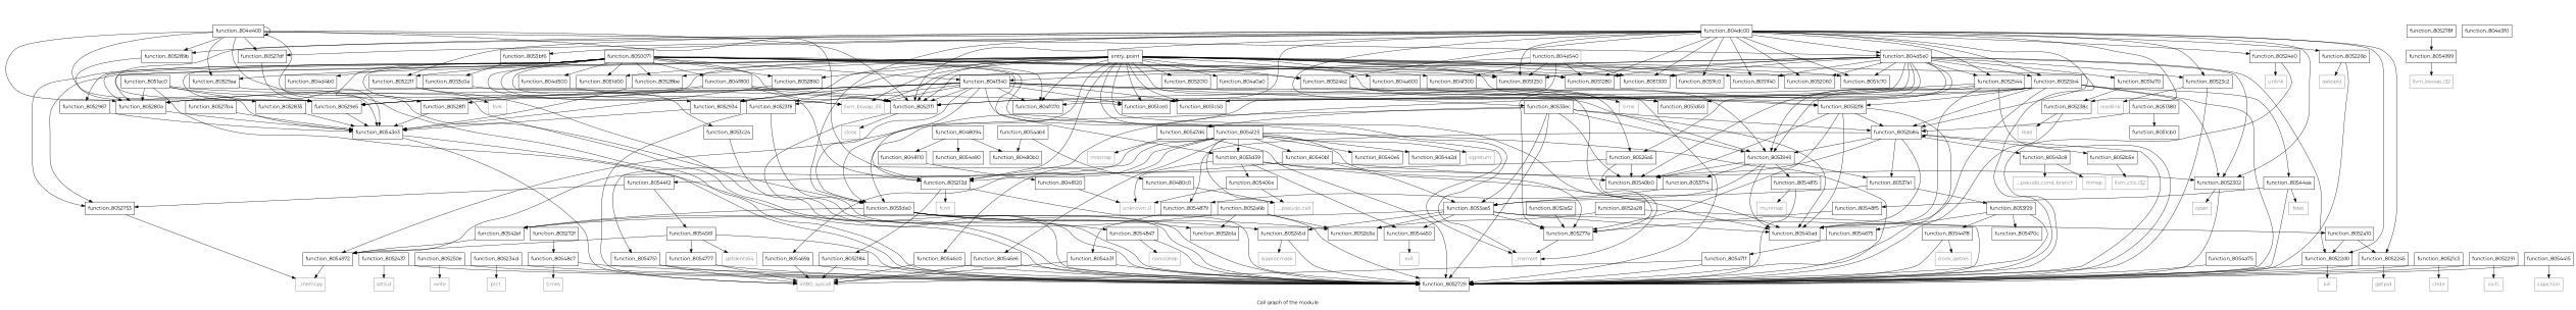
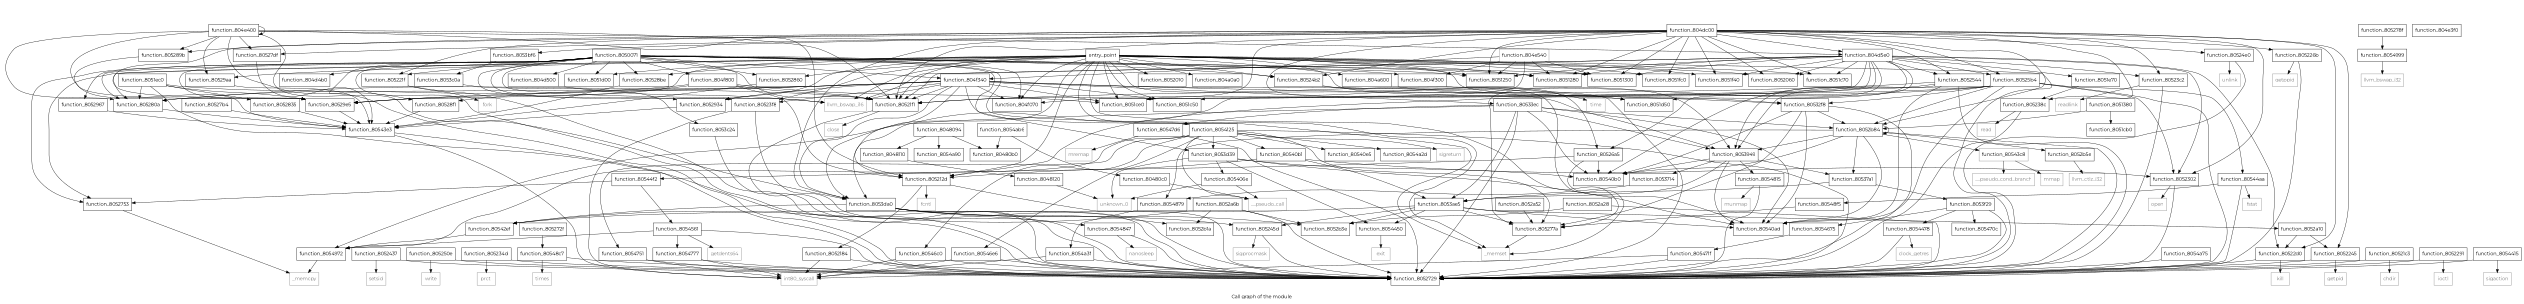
  digraph {
    fontname=Montserrat
    label="Call graph of the module."
    node [fontname=Montserrat shape=record]
    edge [fontname=Montserrat]
    n1 [label="{function_8051ec0}"]
    n2 [label="{function_80529e5}"]
    n3 [label="{function_8052729}"]
    n4 [label="{function_80521f1}"]
    n5 [label="{function_805280a}"]
    n6 [label="{function_8052835}"]
    n7 [label="{function_80543e3}"]
    n8 [color=gray50 fontcolor=gray50 label="{close}"]
    n9 [label="{function_8051f40}"]
    n10 [label="{function_8052b5e}"]
    n11 [color=gray50 fontcolor=gray50 label="{llvm_ctlz_i32}"]
    n12 [label="{function_80523f8}"]
    n13 [color=gray50 fontcolor=gray50 label="{int80_syscall}"]
    n14 [label="{function_8052860}"]
    n15 [label="{function_8052437}"]
    n16 [color=gray50 fontcolor=gray50 label="{setsid}"]
    n17 [label="{function_805289b}"]
    n18 [label="{function_80528be}"]
    n19 [label="{function_805245d}"]
    n20 [color=gray50 fontcolor=gray50 label="{sigprocmask}"]
    n21 [label="{function_80528f1}"]
    n22 [label="{function_8052934}"]
    n23 [label="{function_80524b2}"]
    n24 [color=gray50 fontcolor=gray50 label="{time}"]
    n25 [label="{function_8052967}"]
    n26 [label="{function_80524e0}"]
    n27 [color=gray50 fontcolor=gray50 label="{unlink}"]
    n28 [label="{function_805250e}"]
    n29 [color=gray50 fontcolor=gray50 label="{write}"]
    n30 [label="{function_80529aa}"]
    n31 [label="{function_8052544}"]
    n32 [label="{function_8053949}"]
    n33 [label="{function_80540ad}"]
    n34 [label="{function_80540b0}"]
    n35 [label="{function_8053ae5}"]
    n36 [label="{function_80537a1}"]
    n37 [label="{function_8053714}"]
    n38 [label="{function_8054815}"]
    n39 [label="{function_80525b4}"]
    n40 [label="{function_805212d}"]
    n41 [label="{function_80532f8}"]
    n42 [label="{function_8052302}"]
    n43 [label="{function_8052b84}"]
    n44 [label="{function_80544aa}"]
    n45 [label="{function_8052184}"]
    n46 [color=gray50 fontcolor=gray50 label="{fcntl}"]
    n47 [label="{function_805277a}"]
    n48 [color=gray50 fontcolor=gray50 label="{open}"]
-   n49 [label="{function_80543c8}"]
+   n49 [label="{function_80543c8}" color=gray50]
    n50 [label="{function_8054879}"]
    n51 [label="{function_80548f5}"]
    n52 [color=gray50 fontcolor=gray50 label="{fstat}"]
    n53 [label="{function_80533ec}"]
    n54 [label="{function_80547d6}"]
    n55 [label="{function_8054972}"]
    n56 [label="{function_8052a10}"]
    n57 [label="{function_8052b3e}"]
    n58 [label="{function_80542ef}"]
    n59 [label="{function_8054450}"]
    n60 [color=gray50 fontcolor=gray50 label="{mremap}"]
    n61 [color=gray50 fontcolor=gray50 label="{_memcpy}"]
    n62 [label="{function_80526a5}"]
    n63 [label="{function_80544f2}"]
    n64 [label="{function_8052753}"]
    n65 [label="{function_8054561}"]
    n66 [label="{function_8052245}"]
    n67 [label="{function_80522d0}"]
    n68 [color=gray50 fontcolor=gray50 label="{getpid}"]
    n69 [color=gray50 fontcolor=gray50 label="{kill}"]
    n70 [label="{function_8052a28}"]
    n71 [label="{function_805234d}"]
    n72 [color=gray50 fontcolor=gray50 label="{prctl}"]
    n73 [label="{function_805272f}"]
    n74 [label="{function_80548c7}"]
    n75 [color=gray50 fontcolor=gray50 label="{times}"]
    n76 [label="{function_8051fc0}"]
    n77 [label="{function_80527b4}"]
    n78 [label="{function_8052010}"]
    n79 [label="{function_8052060}"]
    n80 [label="{function_80521c3}"]
    n81 [color=gray50 fontcolor=gray50 label="{chdir}"]
    n82 [label="{function_805221f}"]
    n83 [color=gray50 fontcolor=gray50 label="{fork}"]
    n84 [label="{function_805226b}"]
    n85 [color=gray50 fontcolor=gray50 label="{getppid}"]
    n86 [label="{function_805238c}"]
    n87 [color=gray50 fontcolor=gray50 label="{read}"]
    n88 [label="{function_80527df}"]
    n89 [label="{function_8052a52}"]
    n90 [color=gray50 fontcolor=gray50 label="{_memset}"]
    n91 [label="{function_8052291}"]
    n92 [color=gray50 fontcolor=gray50 label="{ioctl}"]
    n93 [label="{function_80523c2}"]
    n94 [color=gray50 fontcolor=gray50 label="{readlink}"]
    n95 [label="{function_8052a6b}"]
    n96 [label="{function_8052b1a}"]
    n97 [label="{function_8053f29}"]
    n98 [color=gray50 fontcolor=gray50 label="{mmap}"]
    n99 [color=gray50 fontcolor=gray50 label="{__pseudo_cond_branch}"]
    n100 [label="{function_8054a3f}"]
    n101 [label="{function_805278f}"]
    n102 [label="{function_8054999}"]
    n103 [color=gray50 fontcolor=gray50 label="{llvm_bswap_i32}"]
    n104 [label="{function_8054a75}"]
    n105 [label="{function_8054478}"]
    n106 [label="{function_8054675}"]
    n107 [label="{function_805470c}"]
    n108 [color=gray50 fontcolor=gray50 label="{munmap}"]
    n109 [color=gray50 fontcolor=gray50 label="{exit}"]
    n110 [label="{function_8053bf6}"]
    n111 [label="{function_8053c0a}"]
    n112 [label="{function_8053c24}"]
    n113 [label="{function_8053d39}"]
    n114 [label="{function_805406e}"]
    n115 [color=gray50 fontcolor=gray50 label="{unknown_0}"]
    n116 [color=gray50 fontcolor=gray50 label="{__pseudo_call}"]
    n117 [label="{function_8053da0}"]
    n118 [label="{function_8054847}"]
    n119 [color=gray50 fontcolor=gray50 label="{nanosleep}"]
    n120 [color=gray50 fontcolor=gray50 label="{clock_getres}"]
    n121 [label="{function_805471f}"]
    n122 [label="{function_80540b1}"]
    n123 [label="{function_80540e5}"]
    n124 [label="{function_8054125}"]
-   n125 [label="{function_805469a}"]
    n126 [label="{function_80546c0}"]
    n127 [label="{function_80546e6}"]
    n128 [label="{function_8054751}"]
    n129 [label="{function_8054a2d}"]
    n130 [color=gray50 fontcolor=gray50 label="{sigreturn}"]
    n131 [label="{function_8054415}"]
    n132 [color=gray50 fontcolor=gray50 label="{sigaction}"]
    n133 [label="{function_8054777}"]
    n134 [color=gray50 fontcolor=gray50 label="{getdents64}"]
    n135 [label="{function_8054a90}"]
    n136 [label="{function_8054ab6}"]
    n137 [label="{function_80480b0}"]
    n138 [label="{function_80480c0}"]
    n139 [color=gray50 fontcolor=gray50 label="{llvm_bswap_i16}"]
    n140 [label="{function_8048094}"]
    n141 [label="{function_8048110}"]
    n142 [label="{function_8048120}"]
    n143 [label="{entry_point}"]
    n144 [label="{function_804a0a0}"]
    n145 [label="{function_804a600}"]
    n146 [label="{function_804f070}"]
    n147 [label="{function_8051250}"]
    n148 [label="{function_8051280}"]
    n149 [label="{function_8051300}"]
    n150 [label="{function_8051c50}"]
    n151 [label="{function_8051c70}"]
    n152 [label="{function_8051ce0}"]
    n153 [label="{function_8051d00}"]
    n154 [label="{function_8051d50}"]
    n155 [label="{function_804d4b0}"]
    n156 [label="{function_804d500}"]
    n157 [label="{function_804d5e0}"]
    n158 [label="{function_8051e70}"]
    n159 [label="{function_804dc00}"]
    n160 [label="{function_804e3f0}"]
    n161 [label="{function_804e400}"]
    n162 [color=gray50 label="{function_804e540}"]
    n163 [label="{function_804f300}"]
    n164 [label="{function_804f340}"]
    n165 [label="{function_804f800}"]
    n166 [label="{function_8050071}"]
    n167 [label="{function_8051380}"]
    n168 [label="{function_8051cb0}"]
    n1 -> n2
    n1 -> n3
    n1 -> n4
    n1 -> n5
    n1 -> n6
    n2 -> n7
    n4 -> n3
    n4 -> n8
    n5 -> n7
    n6 -> n7
    n7 -> n3
    n7 -> n13
    n10 -> n11
    n12 -> n3
    n12 -> n13
    n14 -> n7
    n15 -> n3
    n15 -> n16
    n17 -> n7
    n18 -> n7
    n19 -> n3
    n19 -> n20
    n21 -> n7
    n22 -> n7
    n23 -> n3
    n23 -> n24
    n25 -> n7
    n26 -> n3
    n26 -> n27
    n28 -> n3
    n28 -> n29
    n30 -> n7
    n31 -> n3
    n31 -> n4
    n31 -> n32
    n31 -> n33
    n31 -> n34
    n32 -> n33
    n32 -> n34
    n32 -> n35
    n32 -> n36
    n32 -> n37
    n32 -> n38
    n35 -> n19
    n35 -> n33
    n35 -> n47
    n35 -> n56
    n35 -> n57
    n35 -> n58
    n35 -> n59
    n36 -> n35
    n36 -> n97
    n37 -> n50
    n38 -> n3
    n38 -> n108
    n39 -> n3
    n39 -> n4
    n39 -> n32
    n39 -> n33
    n39 -> n40
    n39 -> n41
    n39 -> n42
    n39 -> n43
    n39 -> n44
    n40 -> n3
    n40 -> n45
    n40 -> n46
    n41 -> n3
    n41 -> n33
    n41 -> n34
    n41 -> n43
    n41 -> n47
    n42 -> n3
    n42 -> n48
    n43 -> n3
    n43 -> n10
    n43 -> n32
    n43 -> n33
    n43 -> n34
    n43 -> n36
    n43 -> n43
    n43 -> n49
    n43 -> n50
    n44 -> n3
    n44 -> n51
    n44 -> n52
    n45 -> n3
    n45 -> n13
    n47 -> n90
    n49 -> n98
    n49 -> n99
    n50 -> n100
    n51 -> n47
    n53 -> n3
    n53 -> n32
    n53 -> n33
    n53 -> n34
    n53 -> n35
    n53 -> n43
    n53 -> n54
    n53 -> n55
    n54 -> n3
    n54 -> n60
    n55 -> n61
    n56 -> n66
    n56 -> n67
    n58 -> n55
    n59 -> n109
    n62 -> n33
    n62 -> n34
    n62 -> n63
    n63 -> n64
    n63 -> n65
    n64 -> n61
    n65 -> n3
    n65 -> n55
    n65 -> n133
    n65 -> n134
    n66 -> n3
    n66 -> n68
    n67 -> n3
    n67 -> n69
    n70 -> n3
    n70 -> n57
    n71 -> n3
    n71 -> n72
    n73 -> n74
    n74 -> n3
    n74 -> n75
    n77 -> n7
    n80 -> n3
    n80 -> n81
    n82 -> n3
    n82 -> n83
    n84 -> n3
    n84 -> n85
    n86 -> n3
    n86 -> n87
    n88 -> n7
    n89 -> n47
    n91 -> n3
    n91 -> n92
    n93 -> n3
    n93 -> n94
    n95 -> n3
    n95 -> n57
    n95 -> n58
    n95 -> n96
    n97 -> n3
    n97 -> n105
    n97 -> n106
    n97 -> n107
    n100 -> n3
    n100 -> n13
    n101 -> n102
    n102 -> n103
    n104 -> n3
    n105 -> n3
    n105 -> n120
    n106 -> n121
    n110 -> n111
    n111 -> n112
    n112 -> n3
    n113 -> n33
    n113 -> n34
    n113 -> n59
    n113 -> n114
    n113 -> n115
    n114 -> n115
    n114 -> n116
    n117 -> n3
    n117 -> n19
    n117 -> n57
    n117 -> n58
    n117 -> n96
    n117 -> n118
    n118 -> n3
    n118 -> n119
    n121 -> n3
    n121 -> n13
    n122 -> n35
    n122 -> n40
    n122 -> n42
    n124 -> n3
    n124 -> n47
    n124 -> n55
    n124 -> n113
    n124 -> n116
    n124 -> n122
    n124 -> n123
-   n124 -> n125
    n124 -> n126
    n124 -> n127
    n124 -> n128
    n124 -> n129
    n124 -> n130
-   n125 -> n3
-   n125 -> n13
    n126 -> n3
    n126 -> n13
    n127 -> n3
    n127 -> n13
    n128 -> n3
    n128 -> n13
    n131 -> n3
    n131 -> n132
    n133 -> n3
    n133 -> n13
    n136 -> n137
    n136 -> n138
    n138 -> n116
    n140 -> n135
    n140 -> n137
    n140 -> n141
    n141 -> n142
    n142 -> n115
    n143 -> n2
    n143 -> n3
    n143 -> n4
    n143 -> n5
    n143 -> n9
    n143 -> n12
    n143 -> n14
    n143 -> n18
    n143 -> n22
    n143 -> n23
    n143 -> n30
    n143 -> n40
    n143 -> n41
    n143 -> n47
    n143 -> n64
    n143 -> n76
    n143 -> n78
    n143 -> n79
    n143 -> n90
    n143 -> n117
    n143 -> n124
    n143 -> n139
    n143 -> n144
    n143 -> n145
    n143 -> n146
    n143 -> n147
    n143 -> n148
    n143 -> n149
    n143 -> n150
    n143 -> n151
    n143 -> n152
    n143 -> n153
    n143 -> n154
    n145 -> n154
    n156 -> n139
    n157 -> n4
    n157 -> n9
    n157 -> n31
    n157 -> n39
    n157 -> n42
    n157 -> n47
    n157 -> n62
    n157 -> n67
    n157 -> n79
    n157 -> n93
    n157 -> n117
    n157 -> n139
    n157 -> n147
    n157 -> n148
    n157 -> n149
    n157 -> n150
    n157 -> n151
    n157 -> n152
    n157 -> n154
    n157 -> n158
    n158 -> n86
    n159 -> n2
    n159 -> n4
    n159 -> n9
    n159 -> n17
    n159 -> n23
    n159 -> n26
    n159 -> n31
    n159 -> n39
    n159 -> n42
    n159 -> n43
    n159 -> n62
    n159 -> n66
    n159 -> n67
    n159 -> n76
    n159 -> n79
    n159 -> n82
    n159 -> n84
    n159 -> n86
    n159 -> n88
    n159 -> n93
    n159 -> n110
    n159 -> n117
    n159 -> n147
    n159 -> n148
    n159 -> n149
    n159 -> n151
    n159 -> n152
    n159 -> n157
    n161 -> n2
    n161 -> n3
    n161 -> n4
    n161 -> n5
    n161 -> n17
    n161 -> n30
    n161 -> n40
    n161 -> n88
    n161 -> n117
    n161 -> n157
    n161 -> n161
    n162 -> n146
    n162 -> n147
    n162 -> n148
    n162 -> n149
    n162 -> n163
    n162 -> n164
    n163 -> n32
    n164 -> n2
    n164 -> n4
    n164 -> n5
    n164 -> n12
    n164 -> n21
    n164 -> n22
    n164 -> n32
    n164 -> n40
    n164 -> n41
    n164 -> n53
    n164 -> n90
    n164 -> n117
    n164 -> n139
    n164 -> n146
    n164 -> n150
    n164 -> n152
    n165 -> n2
    n165 -> n4
    n165 -> n5
    n165 -> n40
    n165 -> n152
    n166 -> n2
    n166 -> n3
    n166 -> n4
    n166 -> n5
    n166 -> n12
    n166 -> n14
    n166 -> n18
    n166 -> n21
    n166 -> n22
    n166 -> n23
    n166 -> n25
    n166 -> n64
    n166 -> n82
    n166 -> n90
    n166 -> n113
    n166 -> n139
    n166 -> n146
    n166 -> n147
    n166 -> n148
    n166 -> n149
    n166 -> n153
    n166 -> n155
    n166 -> n156
    n166 -> n163
    n166 -> n164
    n166 -> n165
    n167 -> n43
    n167 -> n168
  }
